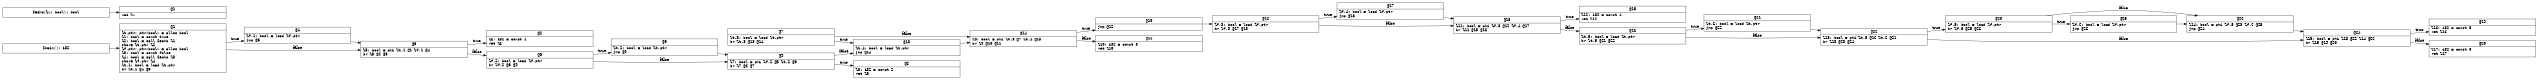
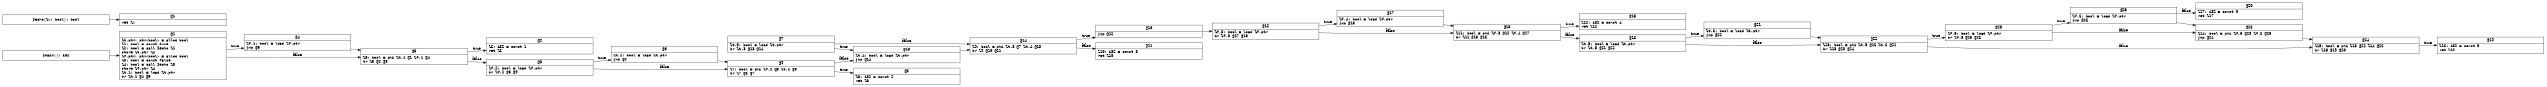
  digraph {
    rankdir=LR
    node [fontname=monospace shape=record]
    n1 [label="@1|%t.ptr: ptr&lt;bool&gt; = alloc bool\l%1: bool = const true\l%2: bool = call $echo %1\lstore %t.ptr %2\l%f.ptr: ptr&lt;bool&gt; = alloc bool\l%3: bool = const false\l%4: bool = call $echo %3\lstore %f.ptr %4\l%t.1: bool = load %t.ptr\lbr %t.1 @4 @5\l" width=5.5]
    n2 [label="@4|%f.1: bool = load %f.ptr\ljmp @5\l" width=5.5]
    n3 [label="@5|%5: bool = phi %t.1 @1 %f.1 @4\lbr %5 @2 @3\l" width=5.5]
    "$main(): i32" [width=5.5]
    n5 [label="@2|%6: i32 = const 1\lret %6\l" width=5.5]
    n6 [label="@3|%f.2: bool = load %f.ptr\lbr %f.2 @8 @9\l" width=5.5]
    n7 [label="@8|%t.2: bool = load %t.ptr\ljmp @9\l" width=5.5]
    n8 [label="@9|%7: bool = phi %f.2 @3 %t.2 @8\lbr %7 @6 @7\l" width=5.5]
    n9 [label="@6|%8: i32 = const 2\lret %8\l" width=5.5]
    n10 [label="@13|%t.4: bool = load %t.ptr\ljmp @14\l" width=5.5]
    n11 [label="@7|%t.3: bool = load %t.ptr\lbr %t.3 @13 @14\l" width=5.5]
    n12 [label="@14|%9: bool = phi %t.3 @7 %t.4 @13\lbr %9 @10 @11\l" width=5.5]
    n13 [label="@10|jmp @12\l" width=5.5]
    n14 [label="@11|%10: i32 = const 3\lret %10\l" width=5.5]
    n15 [label="@12|%f.3: bool = load %f.ptr\lbr %f.3 @17 @18\l" width=5.5]
    n16 [label="@17|%f.4: bool = load %f.ptr\ljmp @18\l" width=5.5]
    n17 [label="@18|%11: bool = phi %f.3 @12 %f.4 @17\lbr %11 @15 @16\l" width=5.5]
    n18 [label="@15|%12: i32 = const 4\lret %12\l" width=5.5]
    n19 [label="@16|%t.5: bool = load %t.ptr\lbr %t.5 @21 @22\l" width=5.5]
    n20 [label="@21|%t.6: bool = load %t.ptr\ljmp @22\l" width=5.5]
    n21 [label="@22|%13: bool = phi %t.5 @16 %t.6 @21\lbr %13 @23 @24\l" width=5.5]
    n22 [label="@23|%f.5: bool = load %f.ptr\lbr %f.5 @25 @26\l" width=5.5]
    n23 [label="@24|%15: bool = phi %13 @22 %14 @26\lbr %15 @19 @20\l" width=5.5]
    n24 [label="@25|%f.6: bool = load %f.ptr\ljmp @26\l" width=5.5]
    n25 [label="@26|%14: bool = phi %f.5 @23 %f.6 @25\ljmp @24\l" width=5.5]
    n26 [label="@19|%16: i32 = const 5\lret %16\l" width=5.5]
    n27 [label="@20|%17: i32 = const 0\lret %17\l" width=5.5]
    n28 [label="@1|ret %v\l" width=5.5]
    "$echo(%v: bool): bool" [width=5.5]
    n1 -> n2 [label=true]
    n1 -> n3 [label=false]
    n2 -> n3
    n3 -> n5 [label=true]
    n3 -> n6 [label=false]
    "$main(): i32" -> n1
    n6 -> n7 [label=true]
    n6 -> n8 [label=false]
    n7 -> n8
    n8 -> n9 [label=true]
    n8 -> n10 [label=false]
    n10 -> n12
    n11 -> n10 [label=true]
    n11 -> n12 [label=false]
    n12 -> n13 [label=true]
    n12 -> n14 [label=false]
    n13 -> n15
    n15 -> n16 [label=true]
    n15 -> n17 [label=false]
    n16 -> n17
    n17 -> n18 [label=true]
    n17 -> n19 [label=false]
    n19 -> n20 [label=true]
    n19 -> n21 [label=false]
    n20 -> n21
    n21 -> n22 [label=true]
    n21 -> n23 [label=false]
    n22 -> n24 [label=true]
    n22 -> n25 [label=false]
    n23 -> n26 [label=true]
-   n23 -> n27 [label=false]
+   n24 -> n27 [label=false]
    n24 -> n25
    n25 -> n23
    "$echo(%v: bool): bool" -> n28
  }
